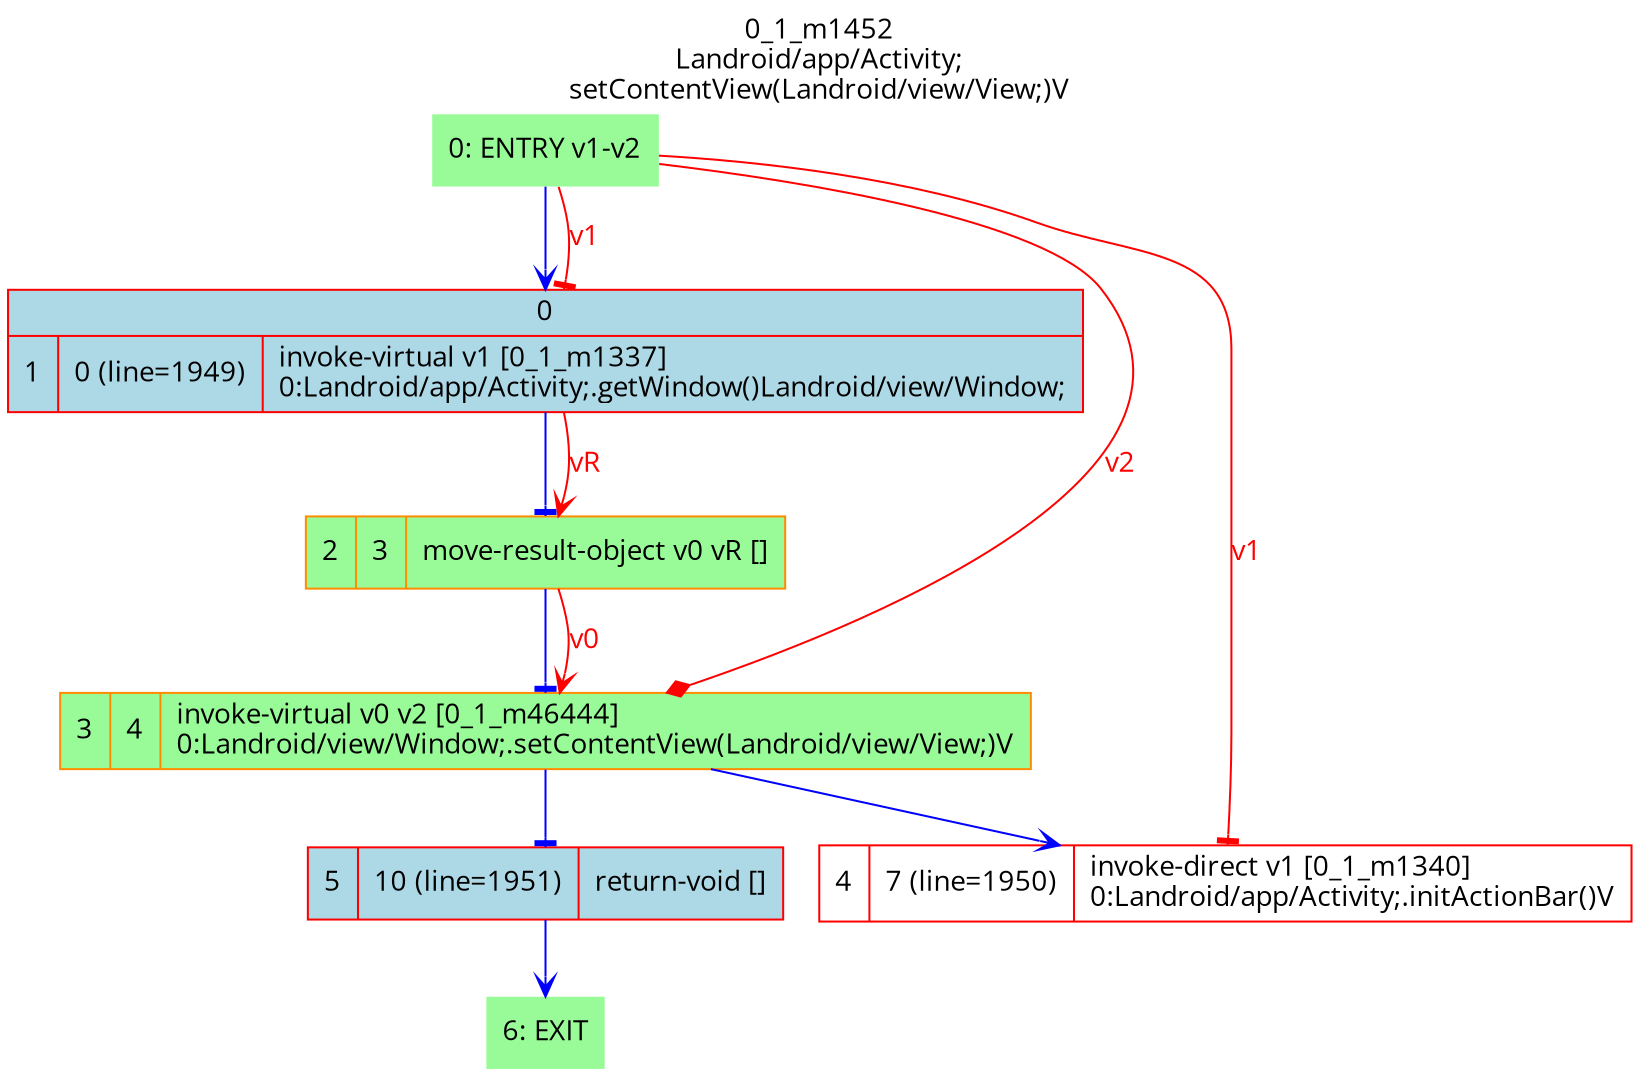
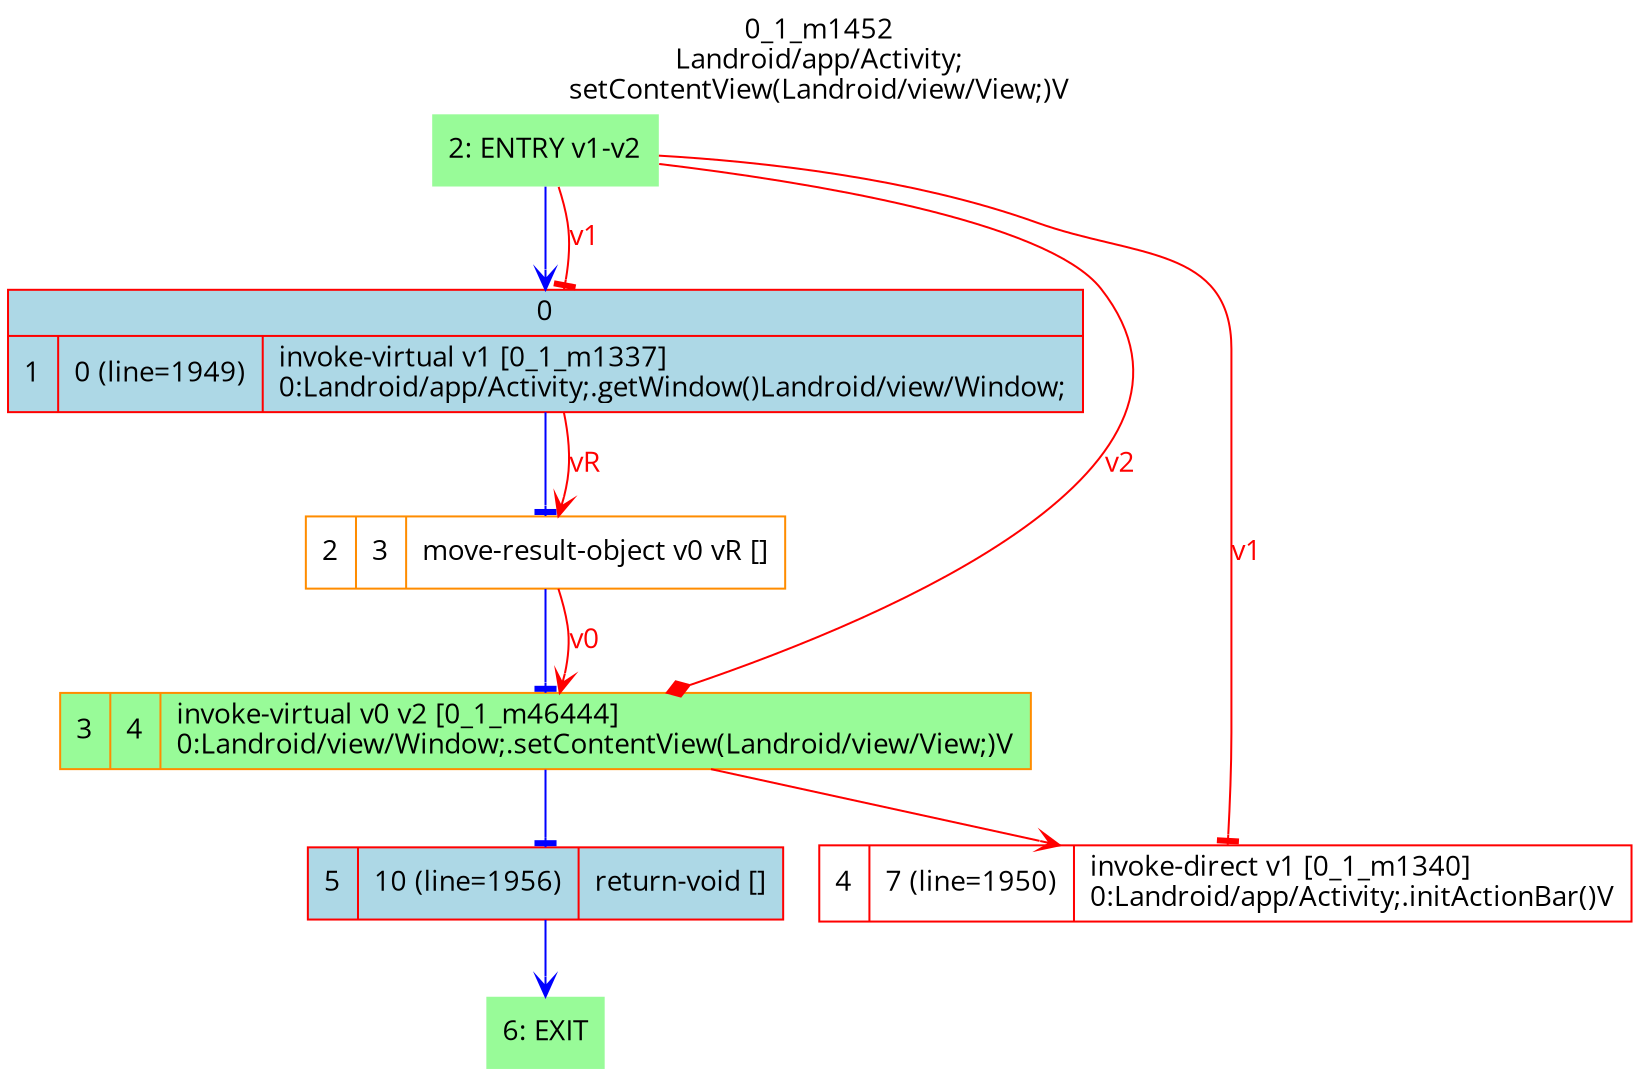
  digraph {
    fontname="Open Sans"
    label="0_1_m1452\nLandroid/app/Activity;\nsetContentView(Landroid/view/View;)V"
    labelloc=t
    rankdir=UD
    node [color=red fillcolor=palegreen fontname="Open Sans" shape=record style=filled]
    edge [arrowhead=vee color=blue fontcolor=blue fontname="Open Sans" weight=100]
-   n1 [color=darkorange label="0: ENTRY v1-v2" shape=plaintext]
+   n1 [color=darkorange label="2: ENTRY v1-v2" shape=plaintext]
    n2 [fillcolor=lightblue label="{0|{1|0 (line=1949)|invoke-virtual v1 [0_1_m1337]\l0:Landroid/app/Activity;.getWindow()Landroid/view/Window;\l}}"]
    n3 [color=darkorange label="3|4|invoke-virtual v0 v2 [0_1_m46444]\l0:Landroid/view/Window;.setContentView(Landroid/view/View;)V\l"]
    n4 [fillcolor=white label="4|7 (line=1950)|invoke-direct v1 [0_1_m1340]\l0:Landroid/app/Activity;.initActionBar()V\l"]
-   n5 [color=darkorange label="2|3|move-result-object v0 vR []\l"]
-   n6 [fillcolor=lightblue label="5|10 (line=1951)|return-void []\l"]
+   n5 [color=darkorange fillcolor=white label="2|3|move-result-object v0 vR []\l"]
+   n6 [fillcolor=lightblue label="5|10 (line=1956)|return-void []\l"]
    n7 [label="6: EXIT" shape=plaintext]
    n1 -> n2
    n1 -> n2 [arrowhead=tee color=red fontcolor=red label=v1 weight=""]
    n1 -> n3 [arrowhead=diamond color=red fontcolor=red label=v2 weight=""]
    n1 -> n4 [arrowhead=tee color=red fontcolor=red label=v1 weight=""]
    n2 -> n5 [arrowhead=tee]
    n2 -> n5 [color=red fontcolor=red label=vR weight=""]
-   n3 -> n4
+   n3 -> n4 [color=red]
    n3 -> n6 [arrowhead=tee]
    n5 -> n3 [arrowhead=tee]
    n5 -> n3 [color=red fontcolor=red label=v0 weight=""]
    n6 -> n7
  }
